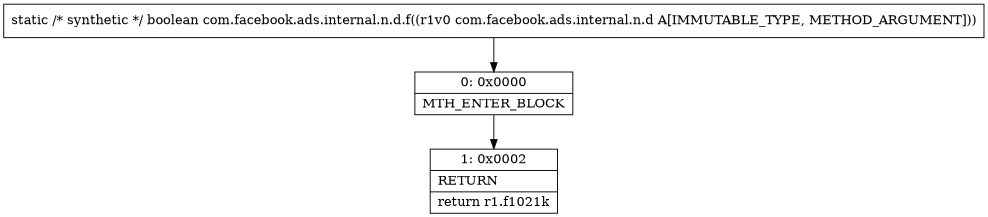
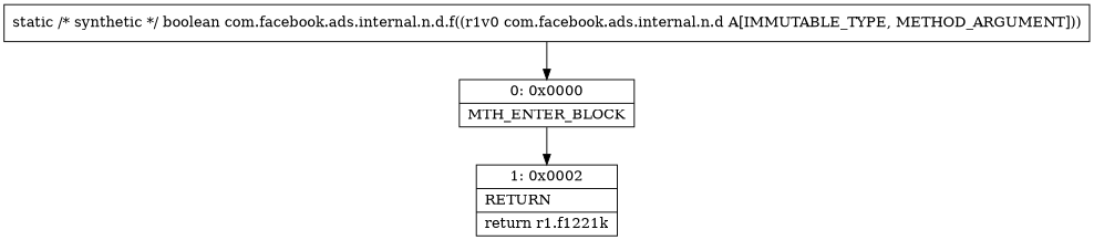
  digraph {
    node [shape=record]
    n1 [label="{0\:\ 0x0000|MTH_ENTER_BLOCK\l}"]
-   n2 [label="{1\:\ 0x0002|RETURN\l|return r1.f1021k\l}"]
+   n2 [label="{1\:\ 0x0002|RETURN\l|return r1.f1221k\l}"]
    n3 [label="{static \/* synthetic *\/ boolean com.facebook.ads.internal.n.d.f((r1v0 com.facebook.ads.internal.n.d A[IMMUTABLE_TYPE, METHOD_ARGUMENT])) }"]
    n1 -> n2
    n3 -> n1
  }
